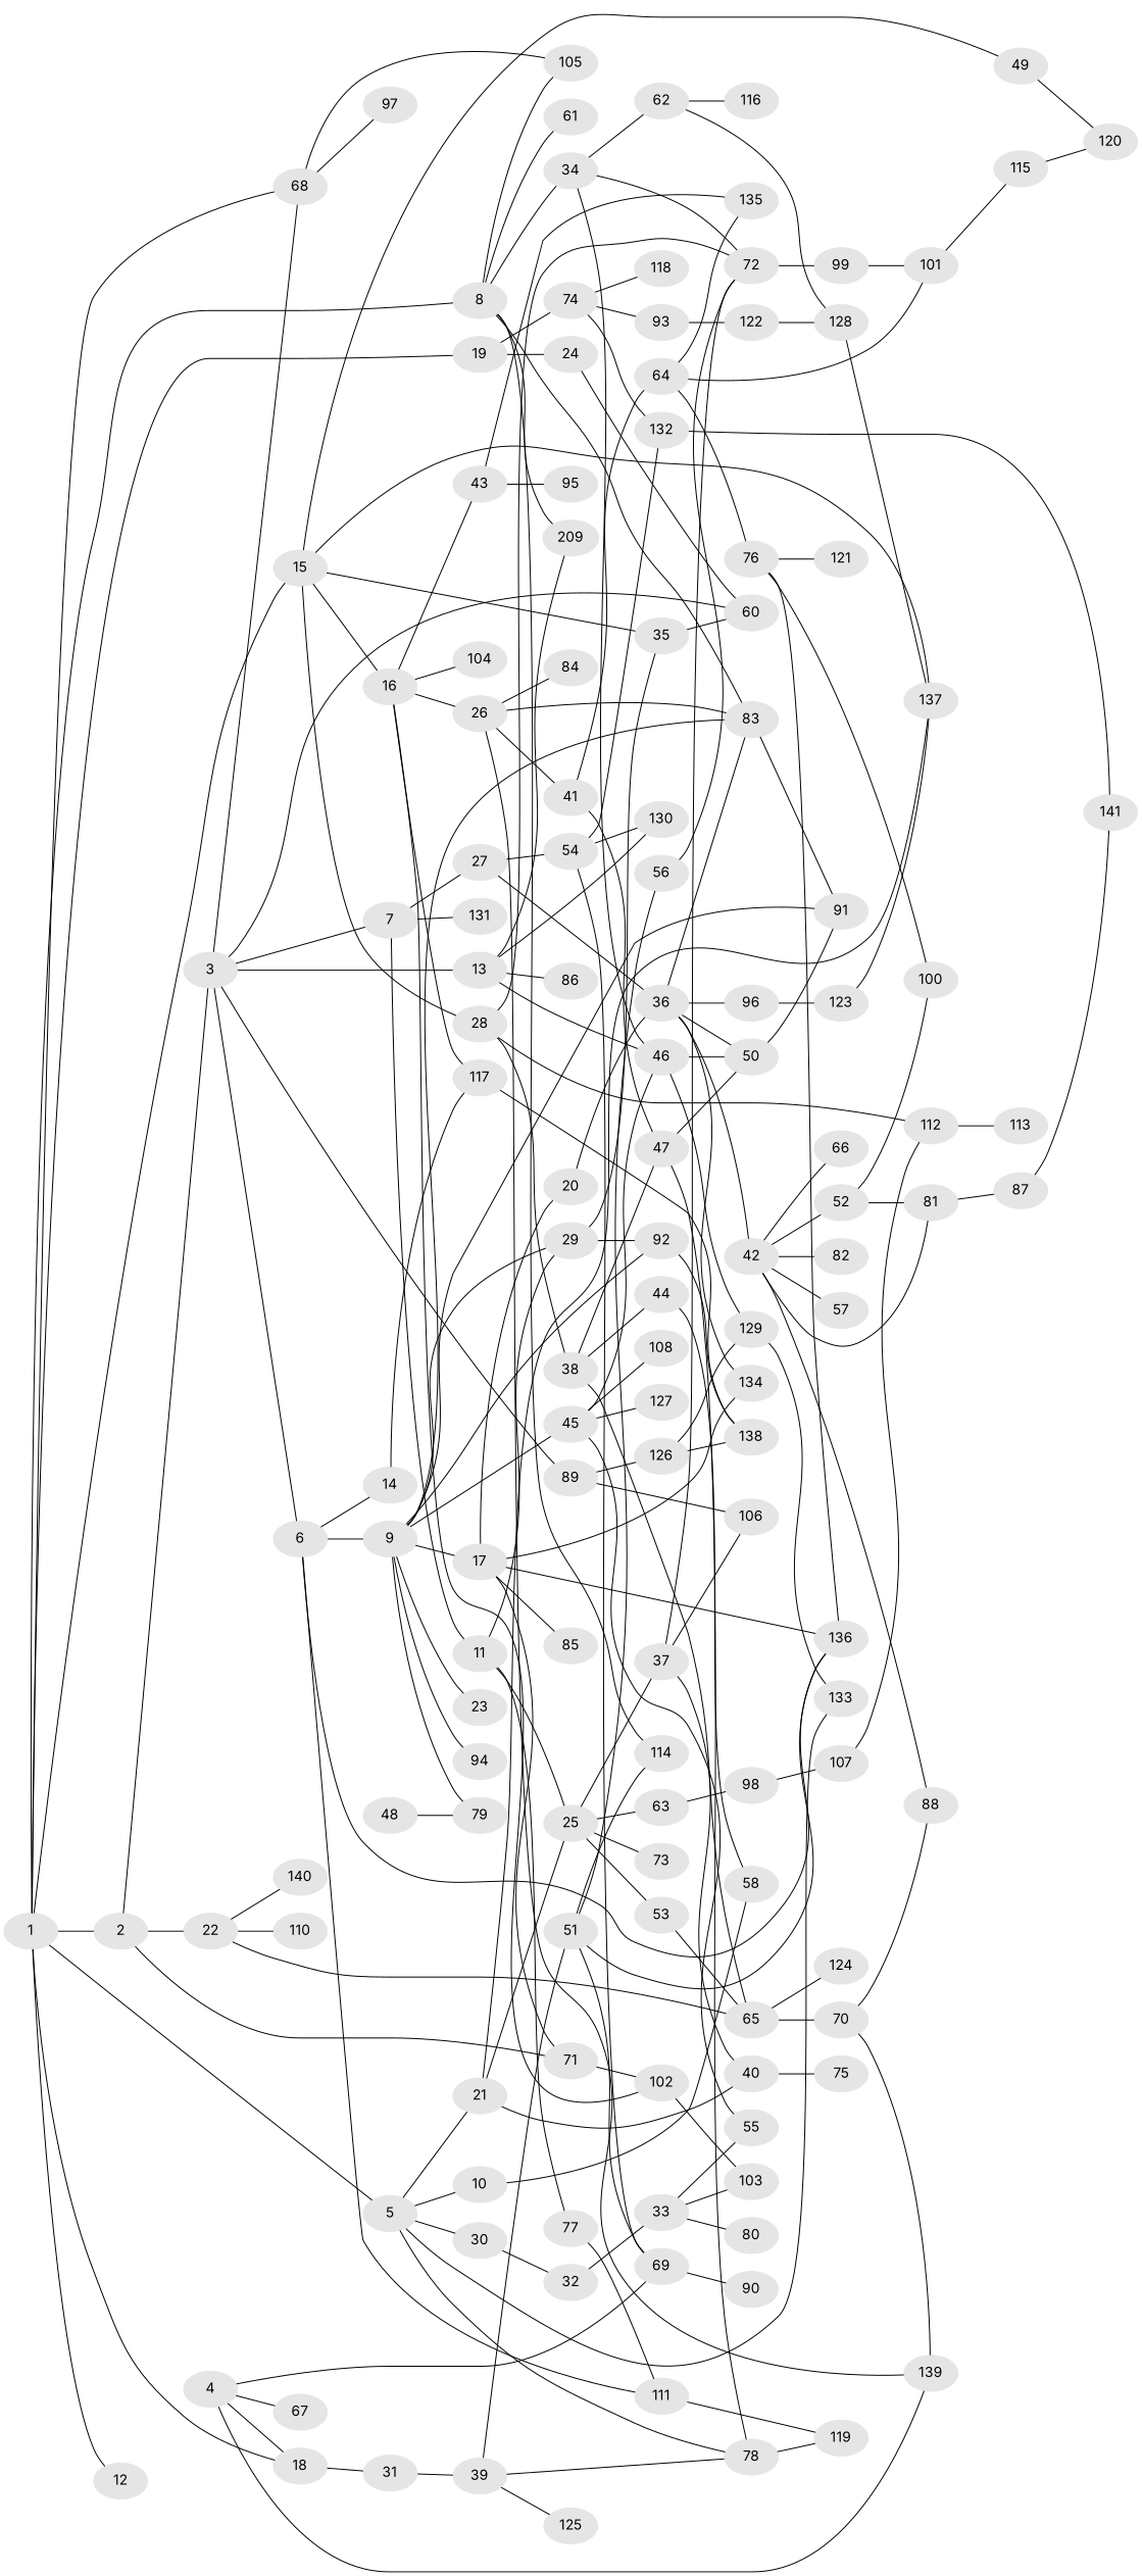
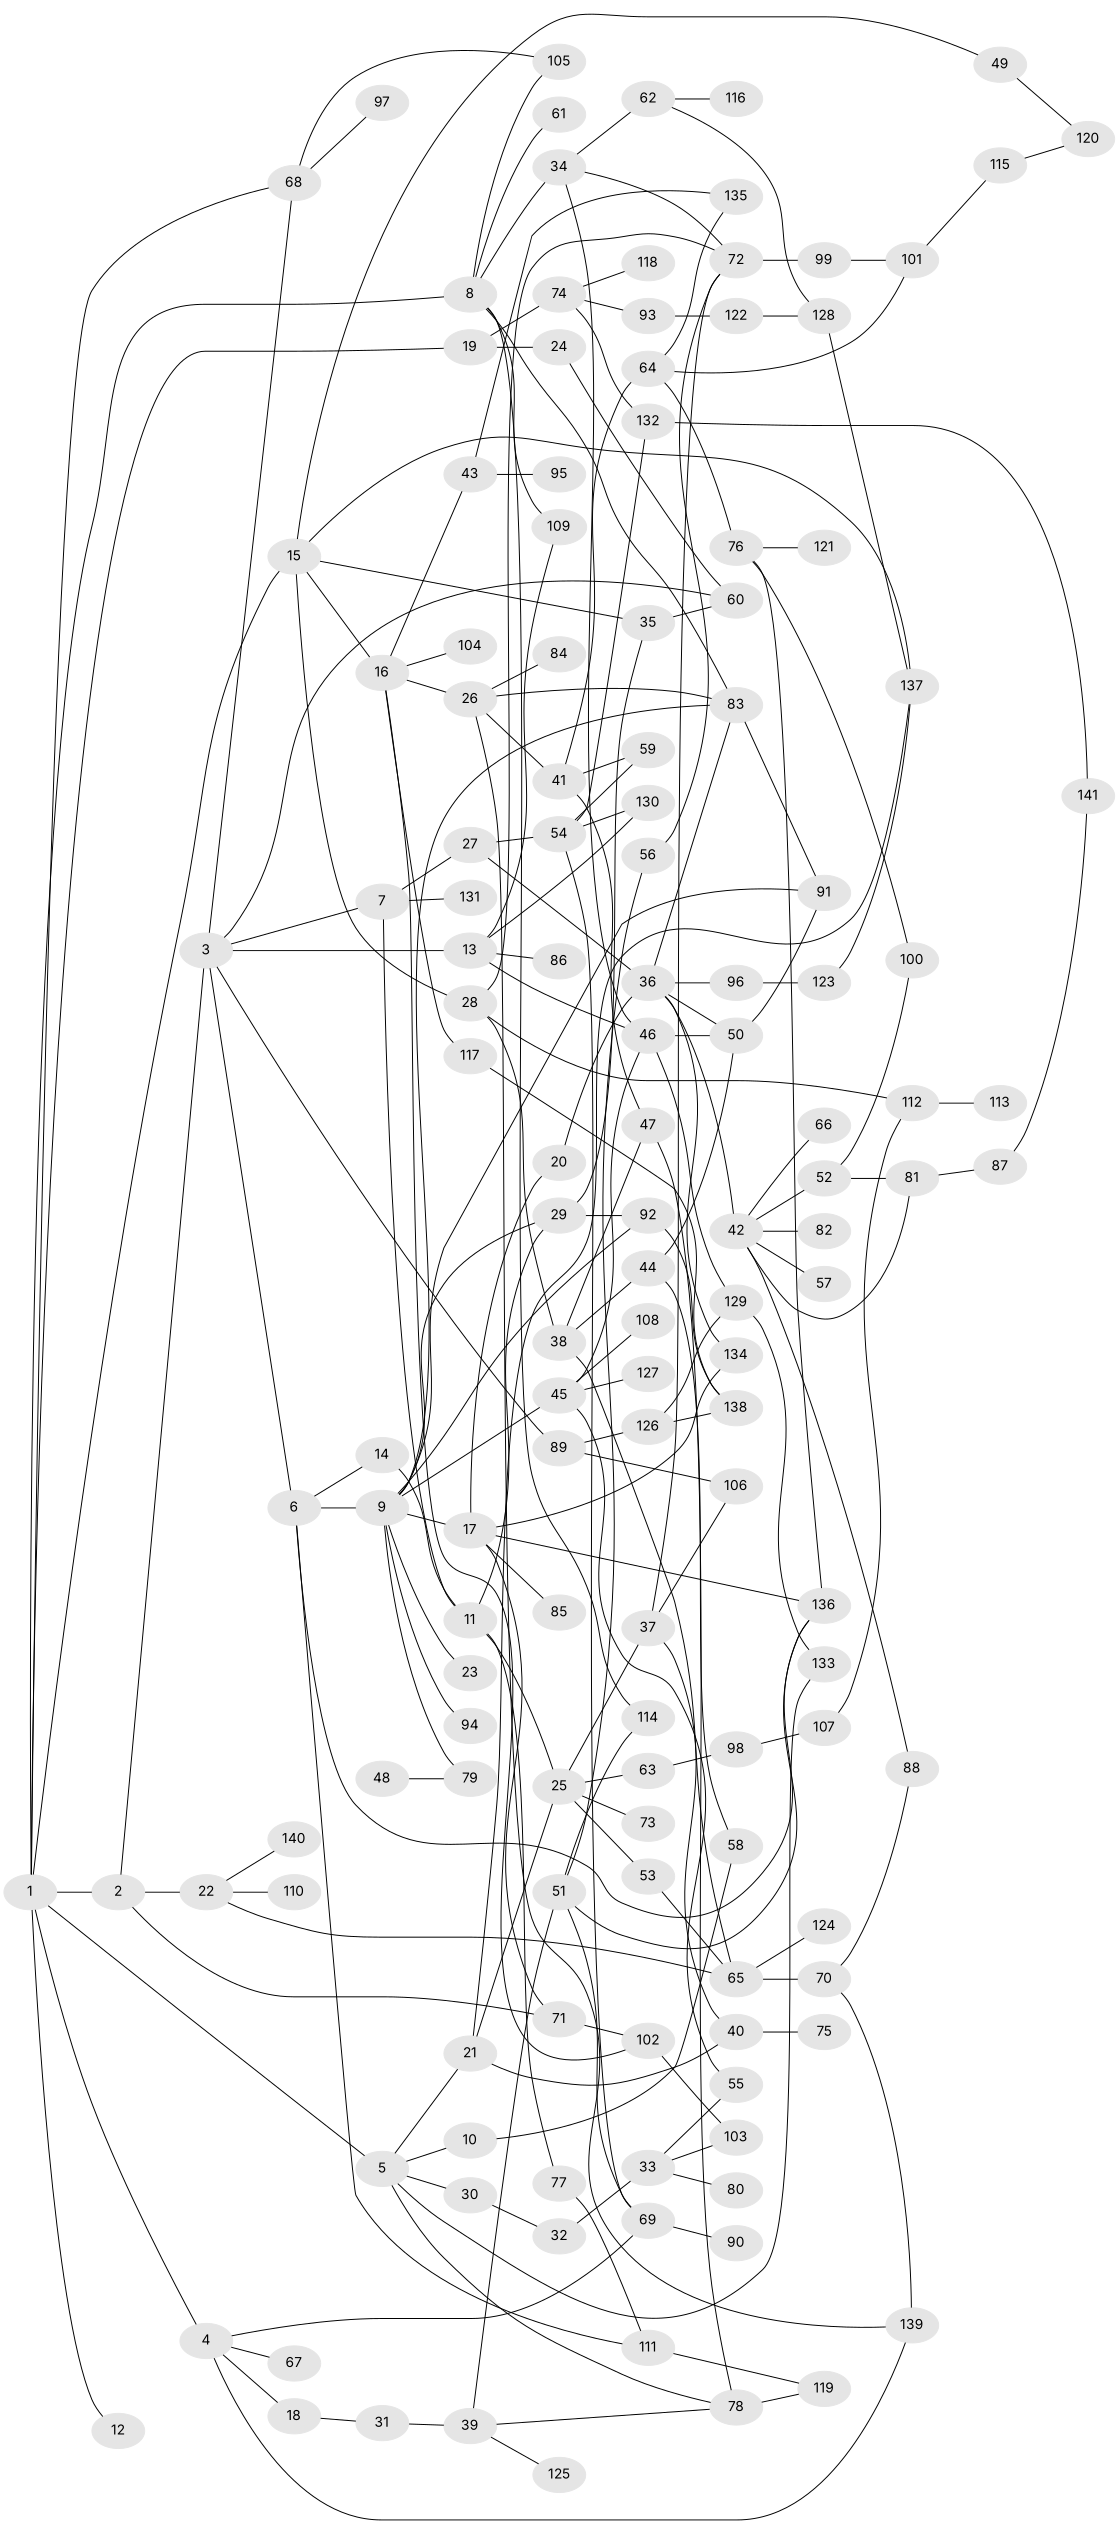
  graph {
    fontname=Inter
    rankdir=LR
    node [color=gray90 fontname=Inter style=filled]
    edge [fontname=Inter]
    1
    2
    4
    5
    8
    12
    15
    19
    68
    3
    22
    71
    18
    67
    69
    139
    10
    21
    30
    78
    133
    6
    9
    14
    111
    136
    34
    61
    83
    105
-   109 [label=209]
+   109
    114
    16
    28
    35
    49
    137
    24
    74
    7
    13
    60
    89
    65
    110
    140
    102
    11
    27
    131
    46
    86
    130
    97
    106
    126
    31
    90
    58
    25
    40
    32
    119
    17
    23
    29
    45
    79
    91
    92
    94
    117
    48
    77
    36
    54
    72
    62
    20
    85
    134
    55
    108
    127
    138
    37
    53
    63
    73
    50
    129
    26
    43
    104
    38
    112
    120
    41
    84
    95
    135
    103
    39
    132
    93
    118
    42
    96
    75
    70
    124
    98
    47
+   59
    64
    44
    99
    113
    33
    51
    125
    80
    116
    128
    52
    57
    66
    81
    82
    88
    123
    56
    76
    101
    100
    87
    141
    107
    121
    115
    122
    1 -- 2
-   1 -- 18
+   1 -- 4
    1 -- 5
    1 -- 8
    1 -- 12
    1 -- 15
    1 -- 19
    1 -- 68
    2 -- 3
    2 -- 22
    2 -- 71
    4 -- 18
    4 -- 67
    4 -- 69
    4 -- 139
    5 -- 10
    5 -- 21
    5 -- 30
    5 -- 78
    5 -- 133
    8 -- 34
    8 -- 61
    8 -- 83
    8 -- 105
    8 -- 109
    8 -- 114
    15 -- 16
    15 -- 28
    15 -- 35
    15 -- 49
    15 -- 137
    19 -- 24
    19 -- 74
    68 -- 105
    68 -- 97
    3 -- 68
    3 -- 6
    3 -- 7
    3 -- 13
    3 -- 60
    3 -- 89
    22 -- 65
    22 -- 110
    22 -- 140
    71 -- 102
    18 -- 31
    69 -- 90
    10 -- 58
    21 -- 137
    21 -- 25
    21 -- 40
    30 -- 32
    78 -- 119
    6 -- 9
    6 -- 14
    6 -- 111
    6 -- 136
    9 -- 83
    9 -- 17
    9 -- 23
    9 -- 29
    9 -- 45
    9 -- 79
    9 -- 91
    9 -- 92
    9 -- 94
-   14 -- 117
+   14 -- 11
    111 -- 119
    34 -- 46
    34 -- 72
    34 -- 62
    83 -- 91
    16 -- 102
    16 -- 117
    16 -- 26
    16 -- 43
    16 -- 104
    28 -- 72
    28 -- 38
    28 -- 112
    35 -- 60
    49 -- 120
    24 -- 60
    74 -- 132
    74 -- 93
    74 -- 118
    7 -- 11
    7 -- 27
    7 -- 131
    13 -- 109
    13 -- 46
    13 -- 86
    13 -- 130
    89 -- 106
    89 -- 126
    65 -- 70
    65 -- 124
    102 -- 103
    11 -- 25
    11 -- 29
    11 -- 77
    27 -- 36
    27 -- 54
    46 -- 50
    46 -- 129
    126 -- 138
    126 -- 129
    31 -- 39
    25 -- 37
    25 -- 53
    25 -- 63
    25 -- 73
    40 -- 75
    32 -- 33
    17 -- 71
    17 -- 136
    17 -- 20
    17 -- 85
    17 -- 134
    29 -- 35
    29 -- 92
    45 -- 46
    45 -- 55
    45 -- 108
    45 -- 127
    92 -- 138
    117 -- 138
    48 -- 79
    77 -- 111
    36 -- 83
    36 -- 134
    36 -- 50
    36 -- 42
    36 -- 96
    54 -- 69
    54 -- 130
    54 -- 132
+   54 -- 59
    72 -- 99
    62 -- 116
    62 -- 128
    20 -- 36
    37 -- 106
    37 -- 40
    37 -- 72
    53 -- 65
    63 -- 98
    50 -- 91
    129 -- 133
    26 -- 139
    26 -- 83
    26 -- 41
    26 -- 84
    43 -- 95
    43 -- 135
    38 -- 65
    38 -- 47
    38 -- 44
    112 -- 113
    41 -- 47
+   41 -- 59
    41 -- 64
    39 -- 78
    39 -- 51
    39 -- 125
    132 -- 141
    93 -- 122
    42 -- 52
    42 -- 57
    42 -- 66
    42 -- 81
    42 -- 82
    42 -- 88
    96 -- 123
    70 -- 139
    70 -- 88
    98 -- 107
    47 -- 78
    64 -- 135
    64 -- 76
    64 -- 101
    44 -- 58
-   47 -- 50
+   44 -- 50
    99 -- 101
    33 -- 55
    33 -- 103
    33 -- 80
    51 -- 69
    51 -- 136
    51 -- 114
    51 -- 56
    128 -- 137
    52 -- 81
    52 -- 100
    81 -- 87
    123 -- 137
    56 -- 72
    76 -- 136
    76 -- 100
    76 -- 121
    101 -- 115
    87 -- 141
    107 -- 112
    115 -- 120
    122 -- 128
  }
